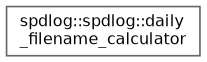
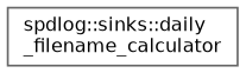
  digraph {
    rankdir=LR
-   n1 [color=grey40 fillcolor=white fontname=Helvetica fontsize=10 height=0.2 label="spdlog::spdlog::daily\l_filename_calculator" shape=box style=filled width=0.4]
+   n1 [color=grey40 fillcolor=white fontname=Helvetica fontsize=10 height=0.2 label="spdlog::sinks::daily\l_filename_calculator" shape=box style=filled width=0.4]
  }
